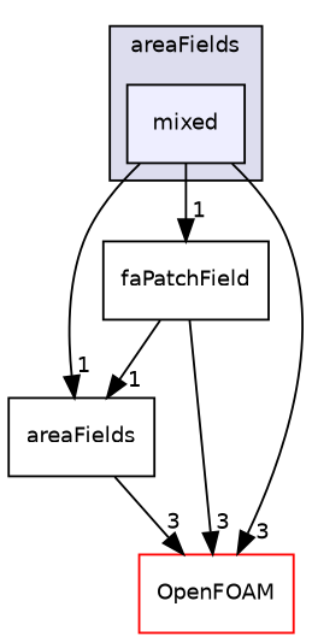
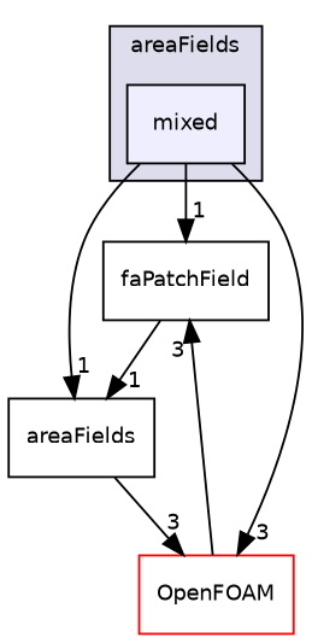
  digraph {
    compound=true
    node [fontname=Helvetica fontsize=10 shape=box]
    edge [headlabel=1 labeldistance=1.5 labelfontname=Helvetica labelfontsize=10]
    n1 [fillcolor="#eeeeff" label=mixed pencolor=black style=filled]
    n2 [label=faPatchField]
    n3 [label=areaFields]
    n4 [color=red label=OpenFOAM]
    subgraph cluster_1 {
      bgcolor="#ddddee"
      fontname=Helvetica
      fontsize=10
      label=areaFields
      pencolor=black
      n1
    }
    n1 -> n2
    n1 -> n3
    n1 -> n4 [headlabel=3]
    n2 -> n3
-   n2 -> n4 [headlabel=3]
+   n4 -> n2 [headlabel=3]
    n3 -> n4 [headlabel=3]
  }
